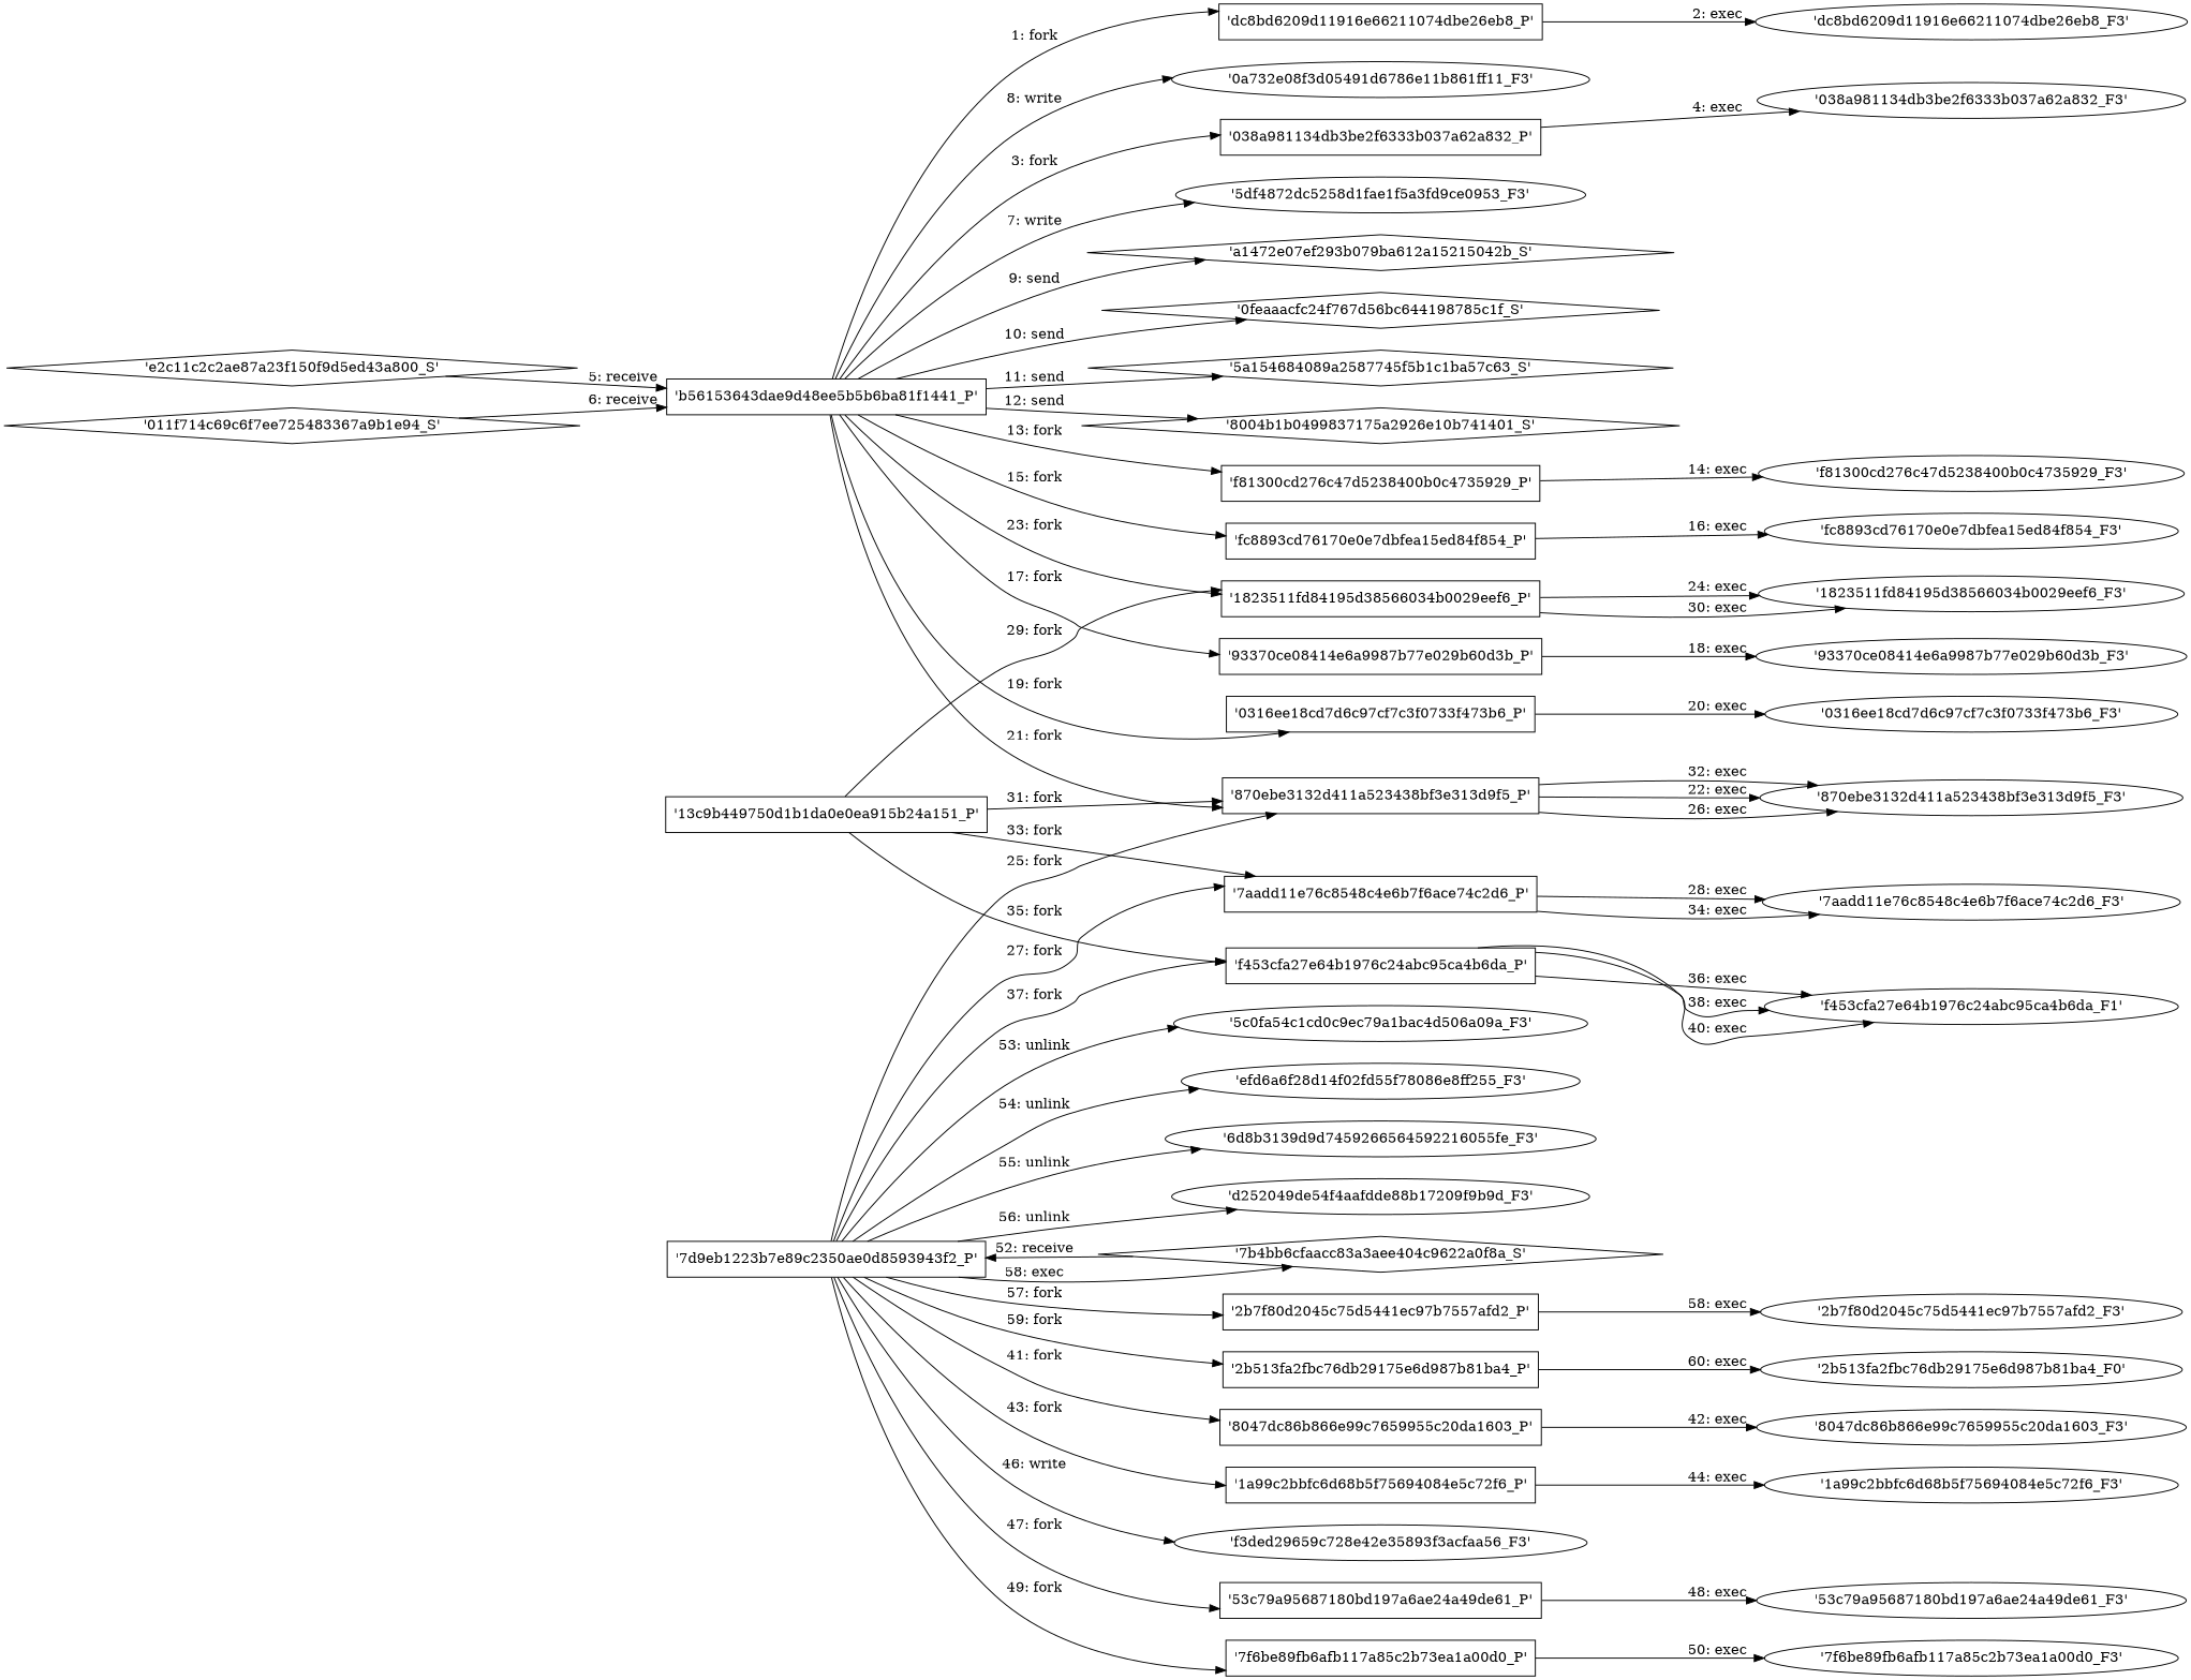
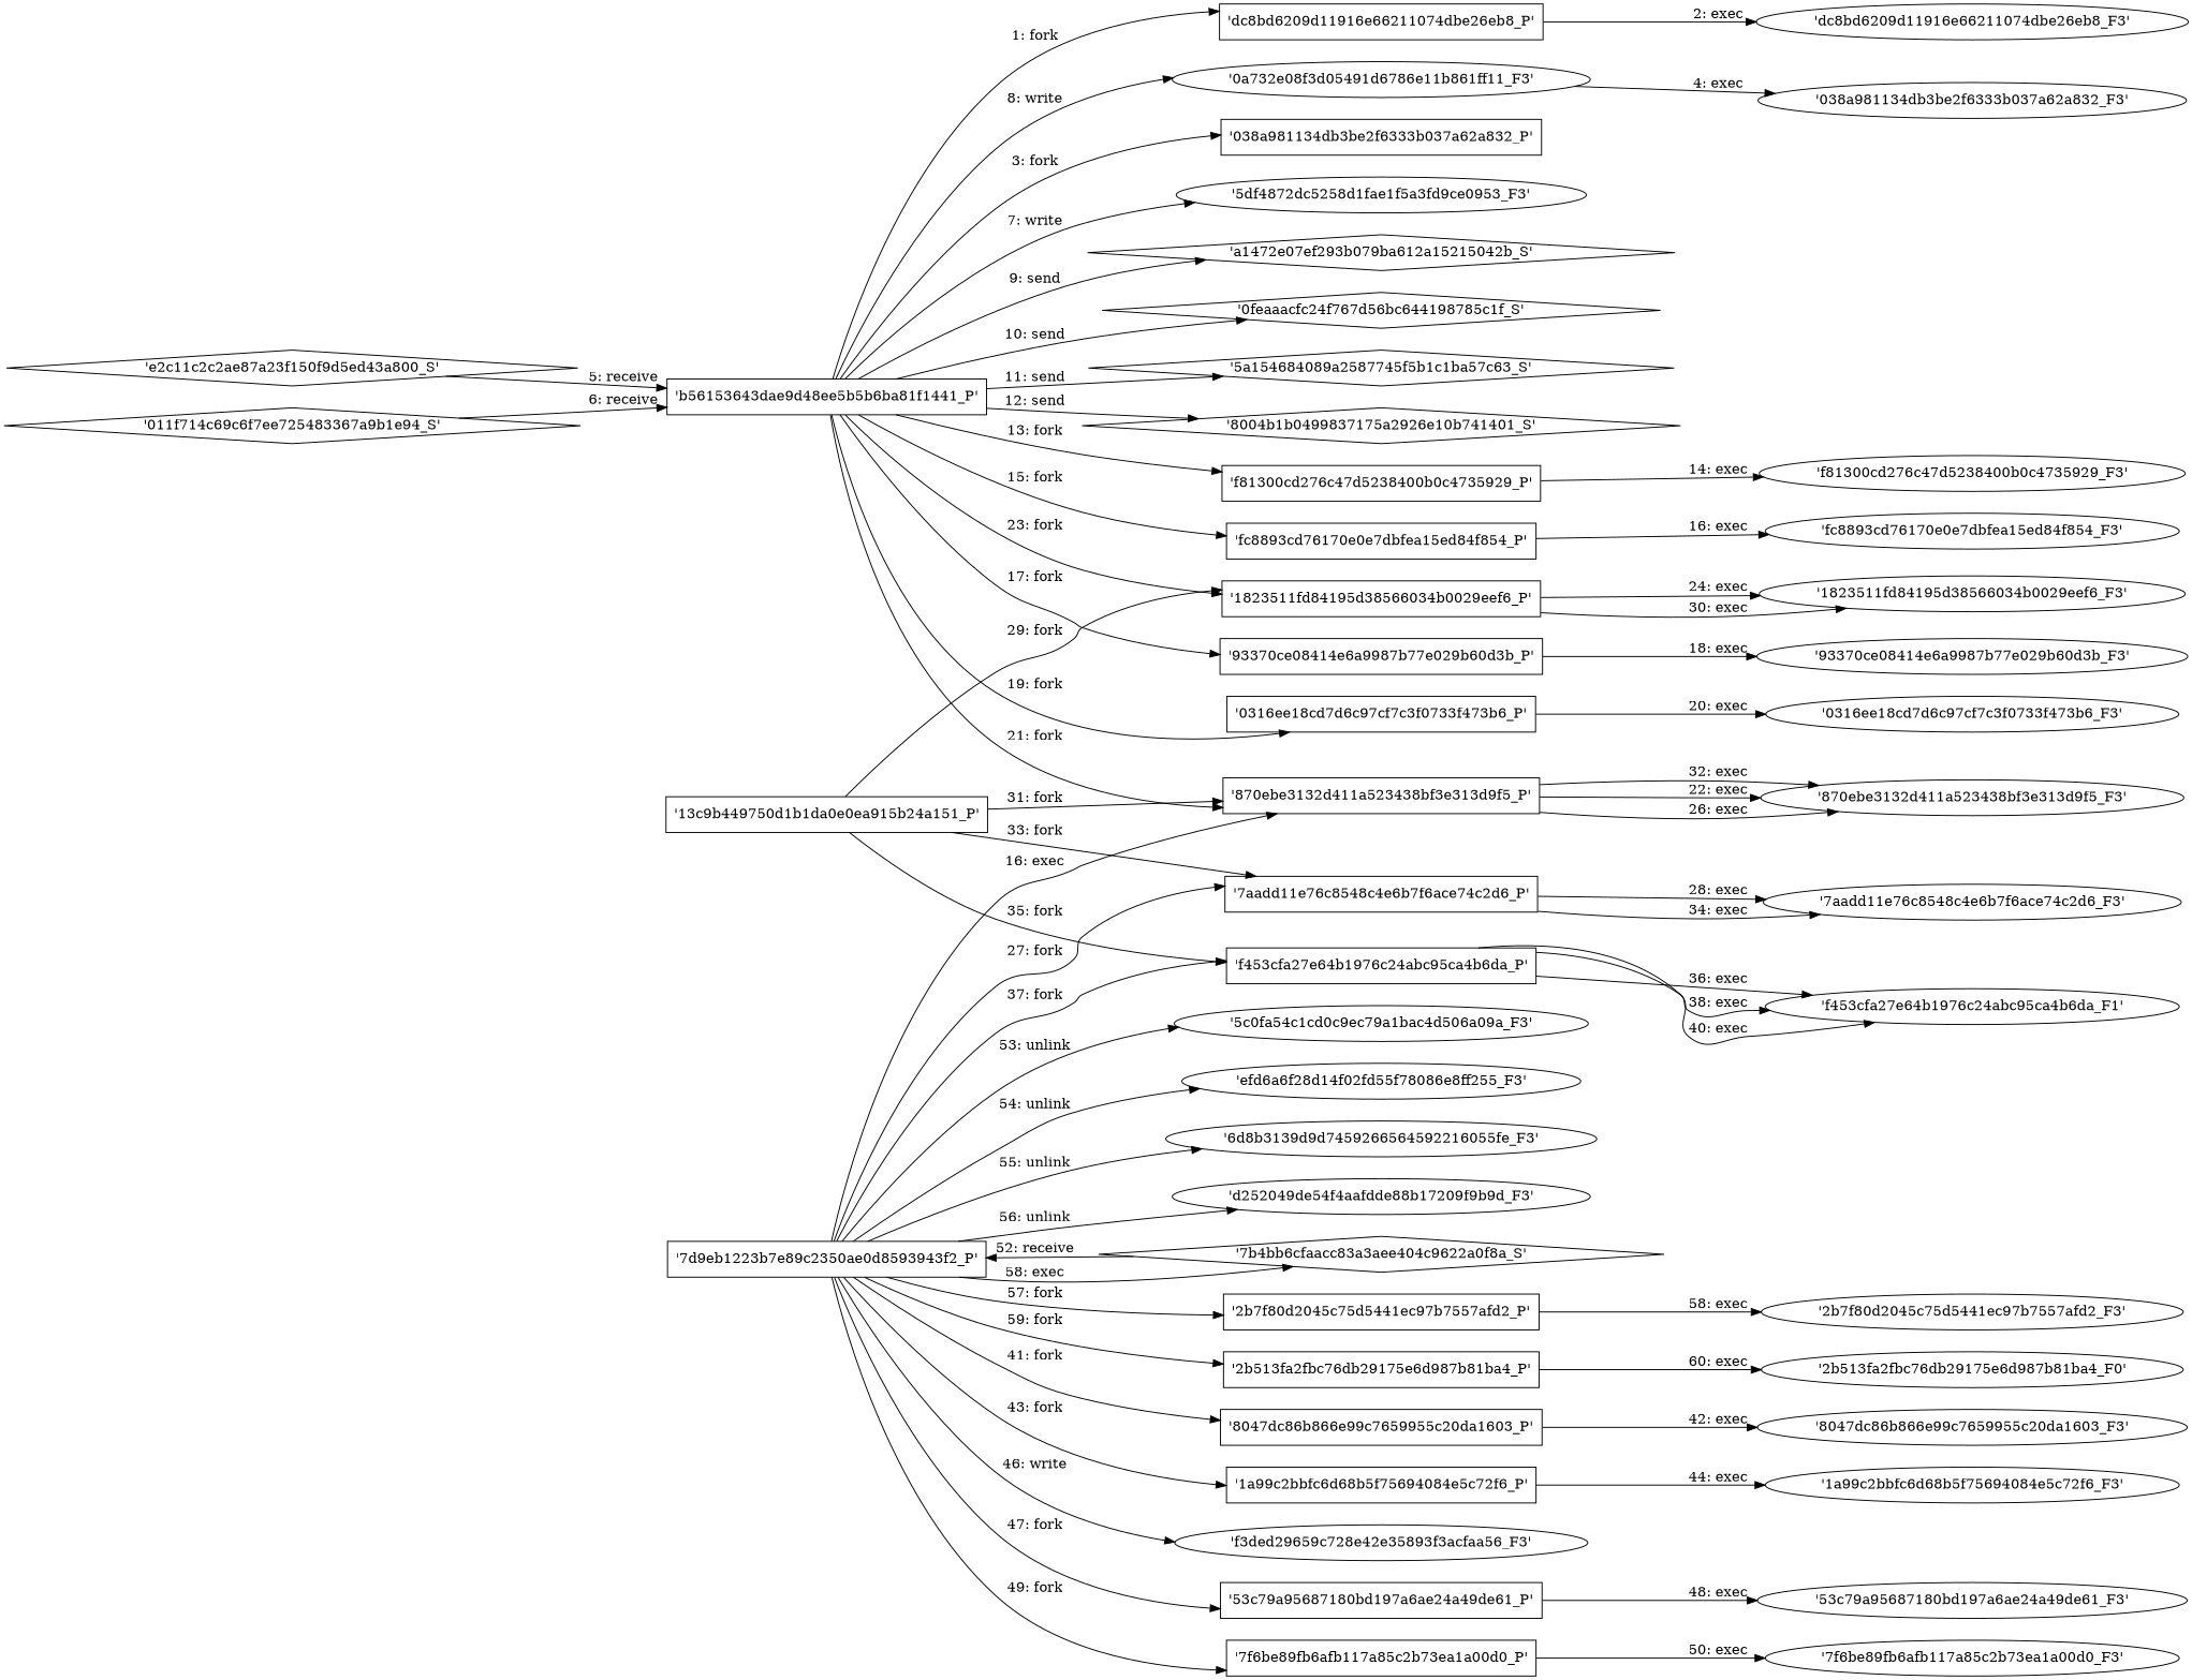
  digraph {
    engine=neato
    fixedsize=false
    fontsize=10
    nodesep=0.3
    rankdir=LR
    ranksep=0
    splines=true
    node [node_type=Process shape=ellipse]
    "'b56153643dae9d48ee5b5b6ba81f1441_P'" [shape=box]
    "'dc8bd6209d11916e66211074dbe26eb8_P'" [shape=box]
    "'038a981134db3be2f6333b037a62a832_P'" [shape=box]
    "'5df4872dc5258d1fae1f5a3fd9ce0953_F3'" [node_type=file]
    "'0a732e08f3d05491d6786e11b861ff11_F3'" [node_type=file]
    "'a1472e07ef293b079ba612a15215042b_S'" [node_type=Socket shape=diamond]
    "'0feaaacfc24f767d56bc644198785c1f_S'" [node_type=Socket shape=diamond]
    "'5a154684089a2587745f5b1c1ba57c63_S'" [node_type=Socket shape=diamond]
    "'8004b1b0499837175a2926e10b741401_S'" [node_type=Socket shape=diamond]
    "'f81300cd276c47d5238400b0c4735929_P'" [shape=box]
    "'fc8893cd76170e0e7dbfea15ed84f854_P'" [shape=box]
    "'93370ce08414e6a9987b77e029b60d3b_P'" [shape=box]
    "'0316ee18cd7d6c97cf7c3f0733f473b6_P'" [shape=box]
    "'870ebe3132d411a523438bf3e313d9f5_P'" [shape=box]
    "'1823511fd84195d38566034b0029eef6_P'" [shape=box]
    "'dc8bd6209d11916e66211074dbe26eb8_F3'" [node_type=File]
    "'038a981134db3be2f6333b037a62a832_F3'" [node_type=File]
    "'f81300cd276c47d5238400b0c4735929_F3'" [node_type=File]
    "'fc8893cd76170e0e7dbfea15ed84f854_F3'" [node_type=File]
    "'93370ce08414e6a9987b77e029b60d3b_F3'" [node_type=File]
    "'0316ee18cd7d6c97cf7c3f0733f473b6_F3'" [node_type=File]
    "'870ebe3132d411a523438bf3e313d9f5_F3'" [node_type=File]
    "'1823511fd84195d38566034b0029eef6_F3'" [node_type=File]
    "'e2c11c2c2ae87a23f150f9d5ed43a800_S'" [node_type=Socket shape=diamond]
    "'011f714c69c6f7ee725483367a9b1e94_S'" [node_type=Socket shape=diamond]
    "'7d9eb1223b7e89c2350ae0d8593943f2_P'" [shape=box]
    "'7aadd11e76c8548c4e6b7f6ace74c2d6_P'" [shape=box]
    "'f453cfa27e64b1976c24abc95ca4b6da_P'" [shape=box]
    "'8047dc86b866e99c7659955c20da1603_P'" [shape=box]
    "'1a99c2bbfc6d68b5f75694084e5c72f6_P'" [shape=box]
    "'f3ded29659c728e42e35893f3acfaa56_F3'" [node_type=file]
    "'53c79a95687180bd197a6ae24a49de61_P'" [shape=box]
    "'7f6be89fb6afb117a85c2b73ea1a00d0_P'" [shape=box]
    "'7b4bb6cfaacc83a3aee404c9622a0f8a_S'" [node_type=Socket shape=diamond]
    "'5c0fa54c1cd0c9ec79a1bac4d506a09a_F3'" [node_type=file]
    "'efd6a6f28d14f02fd55f78086e8ff255_F3'" [node_type=file]
    "'6d8b3139d9d7459266564592216055fe_F3'" [node_type=file]
    "'d252049de54f4aafdde88b17209f9b9d_F3'" [node_type=file]
    "'2b7f80d2045c75d5441ec97b7557afd2_P'" [shape=box]
    "'2b513fa2fbc76db29175e6d987b81ba4_P'" [shape=box]
    "'7aadd11e76c8548c4e6b7f6ace74c2d6_F3'" [node_type=File]
    "'f453cfa27e64b1976c24abc95ca4b6da_F1'" [node_type=File]
    "'8047dc86b866e99c7659955c20da1603_F3'" [node_type=File]
    "'1a99c2bbfc6d68b5f75694084e5c72f6_F3'" [node_type=file]
    "'53c79a95687180bd197a6ae24a49de61_F3'" [node_type=File]
    "'7f6be89fb6afb117a85c2b73ea1a00d0_F3'" [node_type=File]
    "'2b7f80d2045c75d5441ec97b7557afd2_F3'" [node_type=File]
    n48 [label="'2b513fa2fbc76db29175e6d987b81ba4_F0'" node_type=File]
    "'13c9b449750d1b1da0e0ea915b24a151_P'" [shape=box]
    "'b56153643dae9d48ee5b5b6ba81f1441_P'" -> "'dc8bd6209d11916e66211074dbe26eb8_P'" [label="1: fork"]
    "'b56153643dae9d48ee5b5b6ba81f1441_P'" -> "'038a981134db3be2f6333b037a62a832_P'" [label="3: fork"]
    "'b56153643dae9d48ee5b5b6ba81f1441_P'" -> "'5df4872dc5258d1fae1f5a3fd9ce0953_F3'" [label="7: write"]
    "'b56153643dae9d48ee5b5b6ba81f1441_P'" -> "'0a732e08f3d05491d6786e11b861ff11_F3'" [label="8: write"]
    "'b56153643dae9d48ee5b5b6ba81f1441_P'" -> "'a1472e07ef293b079ba612a15215042b_S'" [label="9: send"]
    "'b56153643dae9d48ee5b5b6ba81f1441_P'" -> "'0feaaacfc24f767d56bc644198785c1f_S'" [label="10: send"]
    "'b56153643dae9d48ee5b5b6ba81f1441_P'" -> "'5a154684089a2587745f5b1c1ba57c63_S'" [label="11: send"]
    "'b56153643dae9d48ee5b5b6ba81f1441_P'" -> "'8004b1b0499837175a2926e10b741401_S'" [label="12: send"]
    "'b56153643dae9d48ee5b5b6ba81f1441_P'" -> "'f81300cd276c47d5238400b0c4735929_P'" [label="13: fork"]
    "'b56153643dae9d48ee5b5b6ba81f1441_P'" -> "'fc8893cd76170e0e7dbfea15ed84f854_P'" [label="15: fork"]
    "'b56153643dae9d48ee5b5b6ba81f1441_P'" -> "'93370ce08414e6a9987b77e029b60d3b_P'" [label="17: fork"]
    "'b56153643dae9d48ee5b5b6ba81f1441_P'" -> "'0316ee18cd7d6c97cf7c3f0733f473b6_P'" [label="19: fork"]
    "'b56153643dae9d48ee5b5b6ba81f1441_P'" -> "'870ebe3132d411a523438bf3e313d9f5_P'" [label="21: fork"]
    "'b56153643dae9d48ee5b5b6ba81f1441_P'" -> "'1823511fd84195d38566034b0029eef6_P'" [label="23: fork"]
    "'dc8bd6209d11916e66211074dbe26eb8_P'" -> "'dc8bd6209d11916e66211074dbe26eb8_F3'" [label="2: exec"]
-   "'038a981134db3be2f6333b037a62a832_P'" -> "'038a981134db3be2f6333b037a62a832_F3'" [label="4: exec"]
+   "'0a732e08f3d05491d6786e11b861ff11_F3'" -> "'038a981134db3be2f6333b037a62a832_F3'" [label="4: exec"]
    "'f81300cd276c47d5238400b0c4735929_P'" -> "'f81300cd276c47d5238400b0c4735929_F3'" [label="14: exec"]
    "'fc8893cd76170e0e7dbfea15ed84f854_P'" -> "'fc8893cd76170e0e7dbfea15ed84f854_F3'" [label="16: exec"]
    "'93370ce08414e6a9987b77e029b60d3b_P'" -> "'93370ce08414e6a9987b77e029b60d3b_F3'" [label="18: exec"]
    "'0316ee18cd7d6c97cf7c3f0733f473b6_P'" -> "'0316ee18cd7d6c97cf7c3f0733f473b6_F3'" [label="20: exec"]
    "'870ebe3132d411a523438bf3e313d9f5_P'" -> "'870ebe3132d411a523438bf3e313d9f5_F3'" [label="22: exec"]
    "'870ebe3132d411a523438bf3e313d9f5_P'" -> "'870ebe3132d411a523438bf3e313d9f5_F3'" [label="26: exec"]
    "'870ebe3132d411a523438bf3e313d9f5_P'" -> "'870ebe3132d411a523438bf3e313d9f5_F3'" [label="32: exec"]
    "'1823511fd84195d38566034b0029eef6_P'" -> "'1823511fd84195d38566034b0029eef6_F3'" [label="24: exec"]
    "'1823511fd84195d38566034b0029eef6_P'" -> "'1823511fd84195d38566034b0029eef6_F3'" [label="30: exec"]
    "'e2c11c2c2ae87a23f150f9d5ed43a800_S'" -> "'b56153643dae9d48ee5b5b6ba81f1441_P'" [label="5: receive"]
    "'011f714c69c6f7ee725483367a9b1e94_S'" -> "'b56153643dae9d48ee5b5b6ba81f1441_P'" [label="6: receive"]
-   "'7d9eb1223b7e89c2350ae0d8593943f2_P'" -> "'870ebe3132d411a523438bf3e313d9f5_P'" [label="25: fork"]
+   "'7d9eb1223b7e89c2350ae0d8593943f2_P'" -> "'870ebe3132d411a523438bf3e313d9f5_P'" [label="16: exec"]
    "'7d9eb1223b7e89c2350ae0d8593943f2_P'" -> "'7aadd11e76c8548c4e6b7f6ace74c2d6_P'" [label="27: fork"]
    "'7d9eb1223b7e89c2350ae0d8593943f2_P'" -> "'f453cfa27e64b1976c24abc95ca4b6da_P'" [label="37: fork"]
    "'7d9eb1223b7e89c2350ae0d8593943f2_P'" -> "'8047dc86b866e99c7659955c20da1603_P'" [label="41: fork"]
    "'7d9eb1223b7e89c2350ae0d8593943f2_P'" -> "'1a99c2bbfc6d68b5f75694084e5c72f6_P'" [label="43: fork"]
    "'7d9eb1223b7e89c2350ae0d8593943f2_P'" -> "'f3ded29659c728e42e35893f3acfaa56_F3'" [label="46: write"]
    "'7d9eb1223b7e89c2350ae0d8593943f2_P'" -> "'53c79a95687180bd197a6ae24a49de61_P'" [label="47: fork"]
    "'7d9eb1223b7e89c2350ae0d8593943f2_P'" -> "'7f6be89fb6afb117a85c2b73ea1a00d0_P'" [label="49: fork"]
    "'7d9eb1223b7e89c2350ae0d8593943f2_P'" -> "'7b4bb6cfaacc83a3aee404c9622a0f8a_S'" [label="58: exec"]
    "'7d9eb1223b7e89c2350ae0d8593943f2_P'" -> "'5c0fa54c1cd0c9ec79a1bac4d506a09a_F3'" [label="53: unlink"]
    "'7d9eb1223b7e89c2350ae0d8593943f2_P'" -> "'efd6a6f28d14f02fd55f78086e8ff255_F3'" [label="54: unlink"]
    "'7d9eb1223b7e89c2350ae0d8593943f2_P'" -> "'6d8b3139d9d7459266564592216055fe_F3'" [label="55: unlink"]
    "'7d9eb1223b7e89c2350ae0d8593943f2_P'" -> "'d252049de54f4aafdde88b17209f9b9d_F3'" [label="56: unlink"]
    "'7d9eb1223b7e89c2350ae0d8593943f2_P'" -> "'2b7f80d2045c75d5441ec97b7557afd2_P'" [label="57: fork"]
    "'7d9eb1223b7e89c2350ae0d8593943f2_P'" -> "'2b513fa2fbc76db29175e6d987b81ba4_P'" [label="59: fork"]
    "'7aadd11e76c8548c4e6b7f6ace74c2d6_P'" -> "'7aadd11e76c8548c4e6b7f6ace74c2d6_F3'" [label="28: exec"]
    "'7aadd11e76c8548c4e6b7f6ace74c2d6_P'" -> "'7aadd11e76c8548c4e6b7f6ace74c2d6_F3'" [label="34: exec"]
    "'f453cfa27e64b1976c24abc95ca4b6da_P'" -> "'f453cfa27e64b1976c24abc95ca4b6da_F1'" [label="36: exec"]
    "'f453cfa27e64b1976c24abc95ca4b6da_P'" -> "'f453cfa27e64b1976c24abc95ca4b6da_F1'" [label="38: exec"]
    "'f453cfa27e64b1976c24abc95ca4b6da_P'" -> "'f453cfa27e64b1976c24abc95ca4b6da_F1'" [label="40: exec"]
    "'8047dc86b866e99c7659955c20da1603_P'" -> "'8047dc86b866e99c7659955c20da1603_F3'" [label="42: exec"]
    "'1a99c2bbfc6d68b5f75694084e5c72f6_P'" -> "'1a99c2bbfc6d68b5f75694084e5c72f6_F3'" [label="44: exec"]
    "'53c79a95687180bd197a6ae24a49de61_P'" -> "'53c79a95687180bd197a6ae24a49de61_F3'" [label="48: exec"]
    "'7f6be89fb6afb117a85c2b73ea1a00d0_P'" -> "'7f6be89fb6afb117a85c2b73ea1a00d0_F3'" [label="50: exec"]
    "'7b4bb6cfaacc83a3aee404c9622a0f8a_S'" -> "'7d9eb1223b7e89c2350ae0d8593943f2_P'" [label="52: receive"]
    "'2b7f80d2045c75d5441ec97b7557afd2_P'" -> "'2b7f80d2045c75d5441ec97b7557afd2_F3'" [label="58: exec"]
    "'2b513fa2fbc76db29175e6d987b81ba4_P'" -> n48 [label="60: exec"]
    "'13c9b449750d1b1da0e0ea915b24a151_P'" -> "'870ebe3132d411a523438bf3e313d9f5_P'" [label="31: fork"]
    "'13c9b449750d1b1da0e0ea915b24a151_P'" -> "'1823511fd84195d38566034b0029eef6_P'" [label="29: fork"]
    "'13c9b449750d1b1da0e0ea915b24a151_P'" -> "'7aadd11e76c8548c4e6b7f6ace74c2d6_P'" [label="33: fork"]
    "'13c9b449750d1b1da0e0ea915b24a151_P'" -> "'f453cfa27e64b1976c24abc95ca4b6da_P'" [label="35: fork"]
  }
